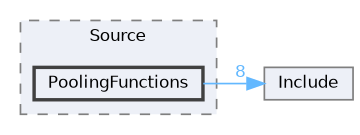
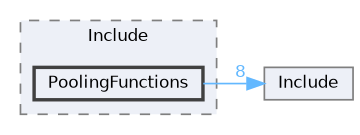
  digraph {
    compound=true
    rankdir=LR
    node [fillcolor="#edf0f7" fontname=Helvetica fontsize=10 shape=box]
    n1 [color=grey25 height=0.2 label=PoolingFunctions style="filled,bold" width=0.4]
    n2 [color=grey50 height=0.2 label=Include style=filled width=0.4]
    subgraph cluster_1 {
      bgcolor="#edf0f7"
      fontname=Helvetica
      fontsize=10
-     label=Source
+     label=Include
      pencolor=grey50
      style="filled,dashed"
      n1
    }
    n1 -> n2 [color=steelblue1 fontcolor=steelblue1 fontname=Helvetica fontsize=10 headlabel=8 labeldistance=1.5 labelfontname=Helvetica labelfontsize=10]
  }
